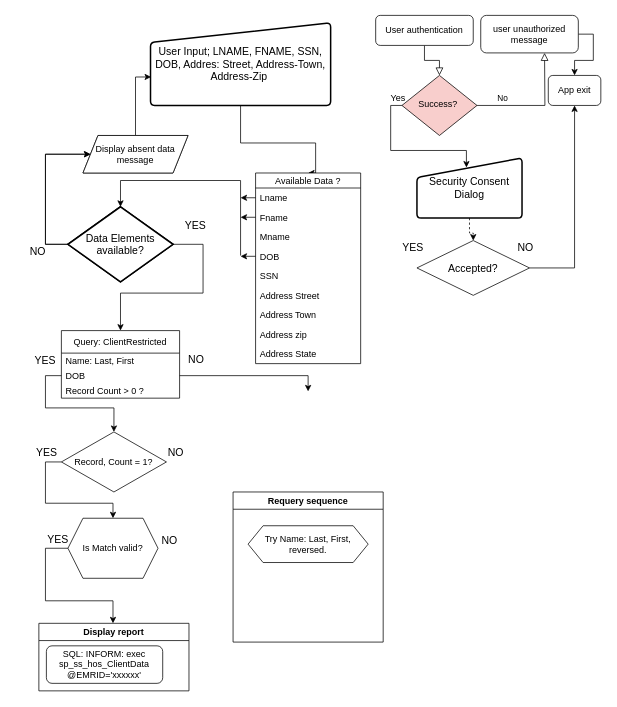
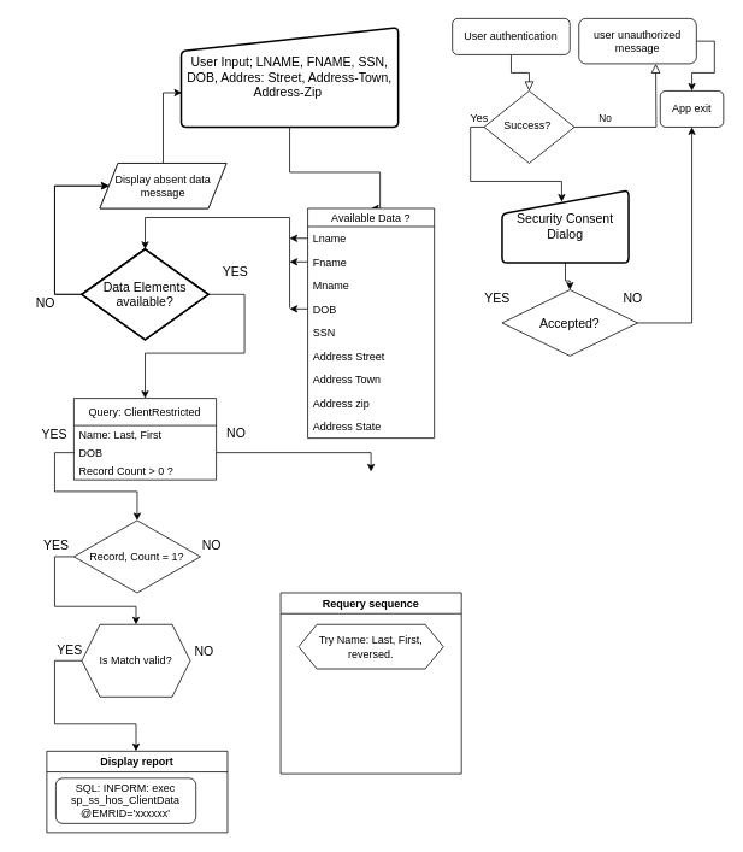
  <mxCell id="0" />
  <mxCell id="1" parent="0" />
  <mxCell id="2" value="" style="rounded=0;html=1;jettySize=auto;orthogonalLoop=1;fontSize=11;endArrow=block;endFill=0;endSize=8;strokeWidth=1;shadow=0;labelBackgroundColor=none;edgeStyle=orthogonalEdgeStyle;" parent="1" source="3" target="40" edge="1"><mxGeometry relative="1" as="geometry" /></mxCell>
  <mxCell id="3" value="User authentication" style="rounded=1;whiteSpace=wrap;html=1;fontSize=12;glass=0;strokeWidth=1;shadow=0;" parent="1" vertex="1"><mxGeometry x="500" y="20" width="130" height="40" as="geometry" /></mxCell>
  <mxCell id="4" value="No" style="edgeStyle=orthogonalEdgeStyle;rounded=0;html=1;jettySize=auto;orthogonalLoop=1;fontSize=11;endArrow=block;endFill=0;endSize=8;strokeWidth=1;shadow=0;labelBackgroundColor=none;" parent="1" source="40" edge="1"><mxGeometry x="-0.575" y="10" relative="1" as="geometry"><mxPoint as="offset" /><mxPoint x="725" y="70" as="targetPoint" /></mxGeometry></mxCell>
  <mxCell id="5" style="edgeStyle=orthogonalEdgeStyle;rounded=0;orthogonalLoop=1;jettySize=auto;html=1;fontSize=14;entryX=0.471;entryY=0.158;entryDx=0;entryDy=0;entryPerimeter=0;startArrow=none;" parent="1" source="40" target="35" edge="1"><mxGeometry relative="1" as="geometry"><mxPoint x="510" y="140" as="sourcePoint" /><Array as="points"><mxPoint x="520" y="140" /><mxPoint x="520" y="200" /><mxPoint x="621" y="200" /></Array></mxGeometry></mxCell>
  <mxCell id="6" style="edgeStyle=orthogonalEdgeStyle;rounded=0;orthogonalLoop=1;jettySize=auto;html=1;entryX=0.5;entryY=0;entryDx=0;entryDy=0;" parent="1" source="7" target="8" edge="1"><mxGeometry relative="1" as="geometry"><Array as="points"><mxPoint x="790" y="45" /><mxPoint x="790" y="80" /><mxPoint x="765" y="80" /></Array></mxGeometry></mxCell>
  <mxCell id="7" value="user unauthorized message" style="rounded=1;whiteSpace=wrap;html=1;fontSize=12;glass=0;strokeWidth=1;shadow=0;" parent="1" vertex="1"><mxGeometry x="640" y="20" width="130" height="50" as="geometry" /></mxCell>
  <mxCell id="8" value="App exit" style="rounded=1;whiteSpace=wrap;html=1;" parent="1" vertex="1"><mxGeometry x="730" y="100" width="70" height="40" as="geometry" /></mxCell>
  <mxCell id="9" style="edgeStyle=orthogonalEdgeStyle;rounded=0;orthogonalLoop=1;jettySize=auto;html=1;entryX=0.5;entryY=0;entryDx=0;entryDy=0;" parent="1" target="11" edge="1"><mxGeometry relative="1" as="geometry"><mxPoint x="310" y="120" as="sourcePoint" /><mxPoint x="300" y="230" as="targetPoint" /><Array as="points"><mxPoint x="320" y="120" /><mxPoint x="320" y="190" /><mxPoint x="420" y="190" /></Array></mxGeometry></mxCell>
  <mxCell id="10" value="Yes" style="text;html=1;strokeColor=none;fillColor=none;align=center;verticalAlign=middle;whiteSpace=wrap;rounded=0;" parent="1" vertex="1"><mxGeometry x="510" y="120" width="40" height="20" as="geometry" /></mxCell>
  <mxCell id="11" value="Available Data ?" style="swimlane;fontStyle=0;childLayout=stackLayout;horizontal=1;startSize=20;horizontalStack=0;resizeParent=1;resizeParentMax=0;resizeLast=0;collapsible=1;marginBottom=0;rotation=0;" parent="1" vertex="1"><mxGeometry x="340" y="230" width="140" height="254" as="geometry" /></mxCell>
  <mxCell id="12" value="Lname" style="text;strokeColor=none;fillColor=none;align=left;verticalAlign=top;spacingLeft=4;spacingRight=4;overflow=hidden;rotatable=0;points=[[0,0.5],[1,0.5]];portConstraint=eastwest;rotation=0;" parent="11" vertex="1"><mxGeometry y="20" width="140" height="26" as="geometry" /></mxCell>
  <mxCell id="13" value="Fname" style="text;strokeColor=none;fillColor=none;align=left;verticalAlign=top;spacingLeft=4;spacingRight=4;overflow=hidden;rotatable=0;points=[[0,0.5],[1,0.5]];portConstraint=eastwest;rotation=0;" parent="11" vertex="1"><mxGeometry y="46" width="140" height="26" as="geometry" /></mxCell>
  <mxCell id="14" value="Mname" style="text;strokeColor=none;fillColor=none;align=left;verticalAlign=top;spacingLeft=4;spacingRight=4;overflow=hidden;rotatable=0;points=[[0,0.5],[1,0.5]];portConstraint=eastwest;rotation=0;" parent="11" vertex="1"><mxGeometry y="72" width="140" height="26" as="geometry" /></mxCell>
  <mxCell id="15" value="DOB" style="text;strokeColor=none;fillColor=none;align=left;verticalAlign=top;spacingLeft=4;spacingRight=4;overflow=hidden;rotatable=0;points=[[0,0.5],[1,0.5]];portConstraint=eastwest;rotation=0;" parent="11" vertex="1"><mxGeometry y="98" width="140" height="26" as="geometry" /></mxCell>
  <mxCell id="16" value="SSN" style="text;strokeColor=none;fillColor=none;align=left;verticalAlign=top;spacingLeft=4;spacingRight=4;overflow=hidden;rotatable=0;points=[[0,0.5],[1,0.5]];portConstraint=eastwest;rotation=0;" parent="11" vertex="1"><mxGeometry y="124" width="140" height="26" as="geometry" /></mxCell>
  <mxCell id="17" value="Address Street" style="text;strokeColor=none;fillColor=none;align=left;verticalAlign=top;spacingLeft=4;spacingRight=4;overflow=hidden;rotatable=0;points=[[0,0.5],[1,0.5]];portConstraint=eastwest;rotation=0;" parent="11" vertex="1"><mxGeometry y="150" width="140" height="26" as="geometry" /></mxCell>
  <mxCell id="18" value="Address Town" style="text;strokeColor=none;fillColor=none;align=left;verticalAlign=top;spacingLeft=4;spacingRight=4;overflow=hidden;rotatable=0;points=[[0,0.5],[1,0.5]];portConstraint=eastwest;rotation=0;" parent="11" vertex="1"><mxGeometry y="176" width="140" height="26" as="geometry" /></mxCell>
  <mxCell id="19" value="Address zip" style="text;strokeColor=none;fillColor=none;align=left;verticalAlign=top;spacingLeft=4;spacingRight=4;overflow=hidden;rotatable=0;points=[[0,0.5],[1,0.5]];portConstraint=eastwest;rotation=0;" parent="11" vertex="1"><mxGeometry y="202" width="140" height="26" as="geometry" /></mxCell>
  <mxCell id="20" value="Address State" style="text;strokeColor=none;fillColor=none;align=left;verticalAlign=top;spacingLeft=4;spacingRight=4;overflow=hidden;rotatable=0;points=[[0,0.5],[1,0.5]];portConstraint=eastwest;rotation=0;" parent="11" vertex="1"><mxGeometry y="228" width="140" height="26" as="geometry" /></mxCell>
  <mxCell id="21" style="edgeStyle=orthogonalEdgeStyle;rounded=0;orthogonalLoop=1;jettySize=auto;html=1;entryX=0.003;entryY=0.655;entryDx=0;entryDy=0;entryPerimeter=0;fontSize=14;" parent="1" source="22" target="23" edge="1"><mxGeometry relative="1" as="geometry" /></mxCell>
  <mxCell id="22" value="Display absent data message" style="shape=parallelogram;perimeter=parallelogramPerimeter;whiteSpace=wrap;html=1;fixedSize=1;" parent="1" vertex="1"><mxGeometry x="110" y="180" width="140" height="50" as="geometry" /></mxCell>
  <mxCell id="23" value="&lt;font style=&quot;font-size: 14px;&quot;&gt;User Input; LNAME, FNAME, SSN, DOB, Addres: Street, Address-Town, Address-Zip&amp;nbsp;&lt;/font&gt;" style="html=1;strokeWidth=2;shape=manualInput;whiteSpace=wrap;rounded=1;size=26;arcSize=11;" parent="1" vertex="1"><mxGeometry x="200" y="30" width="240" height="110" as="geometry" /></mxCell>
  <mxCell id="24" style="edgeStyle=orthogonalEdgeStyle;rounded=0;orthogonalLoop=1;jettySize=auto;html=1;fontSize=14;entryX=0;entryY=0.5;entryDx=0;entryDy=0;exitX=0;exitY=0.5;exitDx=0;exitDy=0;exitPerimeter=0;" parent="1" source="26" target="22" edge="1"><mxGeometry relative="1" as="geometry"><mxPoint x="60" y="180" as="targetPoint" /><Array as="points"><mxPoint x="60" y="325" /><mxPoint x="60" y="205" /></Array></mxGeometry></mxCell>
  <mxCell id="25" style="edgeStyle=orthogonalEdgeStyle;rounded=0;orthogonalLoop=1;jettySize=auto;html=1;exitX=1;exitY=0.5;exitDx=0;exitDy=0;exitPerimeter=0;entryX=0.5;entryY=0;entryDx=0;entryDy=0;" parent="1" source="26" target="41" edge="1"><mxGeometry relative="1" as="geometry"><mxPoint x="160" y="450" as="targetPoint" /><Array as="points"><mxPoint x="270" y="325" /><mxPoint x="270" y="390" /><mxPoint x="160" y="390" /></Array></mxGeometry></mxCell>
  <mxCell id="26" value="Data Elements available?" style="strokeWidth=2;html=1;shape=mxgraph.flowchart.decision;whiteSpace=wrap;fontSize=14;" parent="1" vertex="1"><mxGeometry x="90" y="275" width="140" height="100" as="geometry" /></mxCell>
  <mxCell id="27" value="YES" style="text;html=1;strokeColor=none;fillColor=none;align=center;verticalAlign=middle;whiteSpace=wrap;rounded=0;fontSize=14;" parent="1" vertex="1"><mxGeometry x="230" y="285" width="60" height="30" as="geometry" /></mxCell>
  <mxCell id="28" value="NO" style="text;html=1;strokeColor=none;fillColor=none;align=center;verticalAlign=middle;whiteSpace=wrap;rounded=0;fontSize=14;" parent="1" vertex="1"><mxGeometry y="320" width="60" height="30" as="geometry" x="20" /></mxCell>
  <mxCell id="29" style="edgeStyle=orthogonalEdgeStyle;rounded=0;orthogonalLoop=1;jettySize=auto;html=1;fontSize=14;" parent="1" source="12" edge="1"><mxGeometry relative="1" as="geometry"><mxPoint x="320" y="263" as="targetPoint" /></mxGeometry></mxCell>
  <mxCell id="30" style="edgeStyle=orthogonalEdgeStyle;rounded=0;orthogonalLoop=1;jettySize=auto;html=1;fontSize=14;" parent="1" source="13" edge="1"><mxGeometry relative="1" as="geometry"><mxPoint x="320" y="289" as="targetPoint" /></mxGeometry></mxCell>
  <mxCell id="31" style="edgeStyle=orthogonalEdgeStyle;rounded=0;orthogonalLoop=1;jettySize=auto;html=1;fontSize=14;" parent="1" source="15" edge="1"><mxGeometry relative="1" as="geometry"><mxPoint x="320" y="341" as="targetPoint" /></mxGeometry></mxCell>
  <mxCell id="32" value="" style="endArrow=none;html=1;rounded=0;fontSize=14;" parent="1" edge="1"><mxGeometry width="50" height="50" relative="1" as="geometry"><mxPoint x="320" y="340" as="sourcePoint" /><mxPoint x="320" y="240" as="targetPoint" /></mxGeometry></mxCell>
  <mxCell id="33" value="" style="endArrow=classic;html=1;rounded=0;fontSize=14;entryX=0.5;entryY=0;entryDx=0;entryDy=0;entryPerimeter=0;" parent="1" target="26" edge="1"><mxGeometry width="50" height="50" relative="1" as="geometry"><mxPoint x="320" y="240" as="sourcePoint" /><mxPoint x="450" y="200" as="targetPoint" /><Array as="points"><mxPoint x="160" y="240" /></Array></mxGeometry></mxCell>
- <mxCell id="34" style="edgeStyle=orthogonalEdgeStyle;rounded=0;orthogonalLoop=1;jettySize=auto;html=1;entryX=0.5;entryY=0;entryDx=0;entryDy=0;fontSize=14;dashed=1;" parent="1" source="35" target="37" edge="1"><mxGeometry relative="1" as="geometry" /></mxCell>
+ <mxCell id="34" style="edgeStyle=orthogonalEdgeStyle;rounded=0;orthogonalLoop=1;jettySize=auto;html=1;entryX=0.5;entryY=0;entryDx=0;entryDy=0;fontSize=14;" parent="1" source="35" target="37" edge="1"><mxGeometry relative="1" as="geometry" /></mxCell>
  <mxCell id="35" value="Security Consent Dialog" style="html=1;strokeWidth=2;shape=manualInput;whiteSpace=wrap;rounded=1;size=26;arcSize=11;fontSize=14;" parent="1" vertex="1"><mxGeometry x="555" y="210" width="140" height="80" as="geometry" /></mxCell>
  <mxCell id="36" style="edgeStyle=orthogonalEdgeStyle;rounded=0;orthogonalLoop=1;jettySize=auto;html=1;entryX=0.5;entryY=1;entryDx=0;entryDy=0;fontSize=14;" parent="1" source="37" target="8" edge="1"><mxGeometry relative="1" as="geometry" /></mxCell>
  <mxCell id="37" value="Accepted?" style="rhombus;whiteSpace=wrap;html=1;fontSize=14;" parent="1" vertex="1"><mxGeometry x="555" y="320" width="150" height="73" as="geometry" /></mxCell>
  <mxCell id="38" value="YES" style="text;html=1;strokeColor=none;fillColor=none;align=center;verticalAlign=middle;whiteSpace=wrap;rounded=0;fontSize=14;" parent="1" vertex="1"><mxGeometry x="520" y="310" width="60" height="40" as="geometry" /></mxCell>
  <mxCell id="39" value="NO" style="text;html=1;strokeColor=none;fillColor=none;align=center;verticalAlign=middle;whiteSpace=wrap;rounded=0;fontSize=14;" parent="1" vertex="1"><mxGeometry x="670" y="315" width="60" height="30" as="geometry" /></mxCell>
- <mxCell id="40" value="Success?&amp;nbsp;" style="rhombus;whiteSpace=wrap;html=1;shadow=0;fontFamily=Helvetica;fontSize=12;align=center;strokeWidth=1;spacing=6;spacingTop=-4;fillColor=#f8cecc;" parent="1" vertex="1"><mxGeometry x="535" y="100" width="100" height="80" as="geometry" /></mxCell>
+ <mxCell id="40" value="Success?&amp;nbsp;" style="rhombus;whiteSpace=wrap;html=1;shadow=0;fontFamily=Helvetica;fontSize=12;align=center;strokeWidth=1;spacing=6;spacingTop=-4;" parent="1" vertex="1"><mxGeometry x="535" y="100" width="100" height="80" as="geometry" /></mxCell>
  <mxCell id="41" value="Query: ClientRestricted" style="swimlane;fontStyle=0;childLayout=stackLayout;horizontal=1;startSize=30;horizontalStack=0;resizeParent=1;resizeParentMax=0;resizeLast=0;collapsible=1;marginBottom=0;" parent="1" vertex="1"><mxGeometry x="81.25" y="440" width="157.5" height="90" as="geometry" /></mxCell>
  <mxCell id="42" value="Name: Last, First" style="text;strokeColor=none;fillColor=none;align=left;verticalAlign=middle;spacingLeft=4;spacingRight=4;overflow=hidden;points=[[0,0.5],[1,0.5]];portConstraint=eastwest;rotatable=0;" parent="41" vertex="1"><mxGeometry y="30" width="157.5" height="20" as="geometry" /></mxCell>
  <mxCell id="43" value="DOB" style="text;strokeColor=none;fillColor=none;align=left;verticalAlign=middle;spacingLeft=4;spacingRight=4;overflow=hidden;points=[[0,0.5],[1,0.5]];portConstraint=eastwest;rotatable=0;" parent="41" vertex="1"><mxGeometry y="50" width="157.5" height="20" as="geometry" /></mxCell>
  <mxCell id="44" value="Record Count &gt; 0 ?" style="text;strokeColor=none;fillColor=none;align=left;verticalAlign=middle;spacingLeft=4;spacingRight=4;overflow=hidden;points=[[0,0.5],[1,0.5]];portConstraint=eastwest;rotatable=0;" parent="41" vertex="1"><mxGeometry y="70" width="157.5" height="20" as="geometry" /></mxCell>
  <mxCell id="45" style="edgeStyle=orthogonalEdgeStyle;rounded=0;orthogonalLoop=1;jettySize=auto;html=1;exitX=1;exitY=0.5;exitDx=0;exitDy=0;entryX=1;entryY=0.5;entryDx=0;entryDy=0;" parent="41" source="43" target="43" edge="1"><mxGeometry relative="1" as="geometry" /></mxCell>
  <mxCell id="46" value="YES" style="text;html=1;strokeColor=none;fillColor=none;align=center;verticalAlign=middle;whiteSpace=wrap;rounded=0;fontSize=14;" parent="1" vertex="1"><mxGeometry x="40" y="470" width="40" height="20" as="geometry" /></mxCell>
  <mxCell id="47" style="edgeStyle=orthogonalEdgeStyle;rounded=0;orthogonalLoop=1;jettySize=auto;html=1;entryX=0.5;entryY=0;entryDx=0;entryDy=0;" parent="1" source="43" edge="1"><mxGeometry relative="1" as="geometry"><mxPoint x="410" y="521" as="targetPoint" /><Array as="points"><mxPoint x="410" y="500" /></Array></mxGeometry></mxCell>
  <mxCell id="48" value="Display report" style="swimlane;" vertex="1" parent="1"><mxGeometry x="51.25" y="830" width="200" height="90" as="geometry"><mxRectangle x="31.25" y="840" width="120" height="30" as="alternateBounds" /></mxGeometry></mxCell>
  <mxCell id="49" value="SQL: INFORM: exec sp_ss_hos_ClientData @EMRID='xxxxxx'" style="rounded=1;whiteSpace=wrap;html=1;" vertex="1" parent="48"><mxGeometry x="10" y="30" width="155" height="50" as="geometry" /></mxCell>
  <mxCell id="50" style="edgeStyle=orthogonalEdgeStyle;rounded=0;orthogonalLoop=1;jettySize=auto;html=1;entryX=0.5;entryY=0;entryDx=0;entryDy=0;" edge="1" parent="1" source="51" target="57"><mxGeometry relative="1" as="geometry"><Array as="points"><mxPoint x="60" y="615" /><mxPoint x="60" y="670" /><mxPoint x="150" y="670" /></Array></mxGeometry></mxCell>
  <mxCell id="51" value="Record, Count = 1?" style="rhombus;whiteSpace=wrap;html=1;" vertex="1" parent="1"><mxGeometry x="81.25" y="575" width="140" height="80" as="geometry" /></mxCell>
  <mxCell id="52" style="edgeStyle=orthogonalEdgeStyle;rounded=0;orthogonalLoop=1;jettySize=auto;html=1;entryX=0.5;entryY=0;entryDx=0;entryDy=0;" edge="1" parent="1" source="43" target="51"><mxGeometry relative="1" as="geometry"><mxPoint x="110" y="570" as="targetPoint" /><Array as="points"><mxPoint x="60" y="500" /><mxPoint x="60" y="543" /><mxPoint x="151" y="543" /></Array></mxGeometry></mxCell>
  <mxCell id="53" value="YES" style="text;html=1;strokeColor=none;fillColor=none;align=center;verticalAlign=middle;whiteSpace=wrap;rounded=0;fontSize=14;" vertex="1" parent="1"><mxGeometry x="42" y="589" width="40" height="25" as="geometry" /></mxCell>
  <mxCell id="54" value="NO" style="text;html=1;strokeColor=none;fillColor=none;align=center;verticalAlign=middle;whiteSpace=wrap;rounded=0;fontSize=14;" vertex="1" parent="1"><mxGeometry x="241" y="469" width="40" height="20" as="geometry" /></mxCell>
  <mxCell id="55" value="NO" style="text;html=1;strokeColor=none;fillColor=none;align=center;verticalAlign=middle;whiteSpace=wrap;rounded=0;fontSize=14;" vertex="1" parent="1"><mxGeometry x="214.25" y="593" width="40" height="20" as="geometry" /></mxCell>
  <mxCell id="56" style="edgeStyle=orthogonalEdgeStyle;rounded=0;orthogonalLoop=1;jettySize=auto;html=1;exitX=0;exitY=0.5;exitDx=0;exitDy=0;" edge="1" parent="1" source="57"><mxGeometry relative="1" as="geometry"><mxPoint x="150" y="830" as="targetPoint" /><Array as="points"><mxPoint x="60" y="730" /><mxPoint x="60" y="800" /><mxPoint x="150" y="800" /></Array></mxGeometry></mxCell>
  <mxCell id="57" value="Is Match valid?" style="shape=hexagon;perimeter=hexagonPerimeter2;whiteSpace=wrap;html=1;fixedSize=1;" vertex="1" parent="1"><mxGeometry x="90" y="690" width="120" height="80" as="geometry" /></mxCell>
  <mxCell id="58" value="YES" style="text;html=1;strokeColor=none;fillColor=none;align=center;verticalAlign=middle;whiteSpace=wrap;rounded=0;fontSize=14;" vertex="1" parent="1"><mxGeometry x="57" y="708" width="40" height="20" as="geometry" /></mxCell>
  <mxCell id="59" value="NO" style="text;html=1;strokeColor=none;fillColor=none;align=center;verticalAlign=middle;whiteSpace=wrap;rounded=0;fontSize=14;" vertex="1" parent="1"><mxGeometry x="211" y="710" width="29" height="20" as="geometry" /></mxCell>
  <mxCell id="60" value="Display absent data message" style="shape=parallelogram;perimeter=parallelogramPerimeter;whiteSpace=wrap;html=1;fixedSize=1;" vertex="1" parent="1"><mxGeometry x="110" y="180" width="140" height="50" as="geometry" /></mxCell>
  <mxCell id="61" style="edgeStyle=orthogonalEdgeStyle;rounded=0;orthogonalLoop=1;jettySize=auto;html=1;fontSize=14;entryX=0;entryY=0.5;entryDx=0;entryDy=0;exitX=0;exitY=0.5;exitDx=0;exitDy=0;exitPerimeter=0;" edge="1" source="62" target="60" parent="1"><mxGeometry relative="1" as="geometry"><mxPoint x="60" y="180" as="targetPoint" /><Array as="points"><mxPoint x="60" y="325" /><mxPoint x="60" y="205" /></Array></mxGeometry></mxCell>
  <mxCell id="62" value="Data Elements available?" style="strokeWidth=2;html=1;shape=mxgraph.flowchart.decision;whiteSpace=wrap;fontSize=14;" vertex="1" parent="1"><mxGeometry x="90" y="275" width="140" height="100" as="geometry" /></mxCell>
  <mxCell id="63" value="Requery sequence" style="swimlane;" vertex="1" parent="1"><mxGeometry x="310" y="655" width="200" height="200" as="geometry" /></mxCell>
- <mxCell id="64" value="Try Name: Last, First, reversed." style="shape=hexagon;perimeter=hexagonPerimeter2;whiteSpace=wrap;html=1;fixedSize=1;" vertex="1" parent="63"><mxGeometry x="20" y="45" width="160" height="49" as="geometry" /></mxCell>
+ <mxCell id="64" value="Try Name: Last, First, reversed." style="shape=hexagon;perimeter=hexagonPerimeter2;whiteSpace=wrap;html=1;fixedSize=1;" vertex="1" parent="63"><mxGeometry x="20" y="35" width="160" height="49" as="geometry" /></mxCell>
